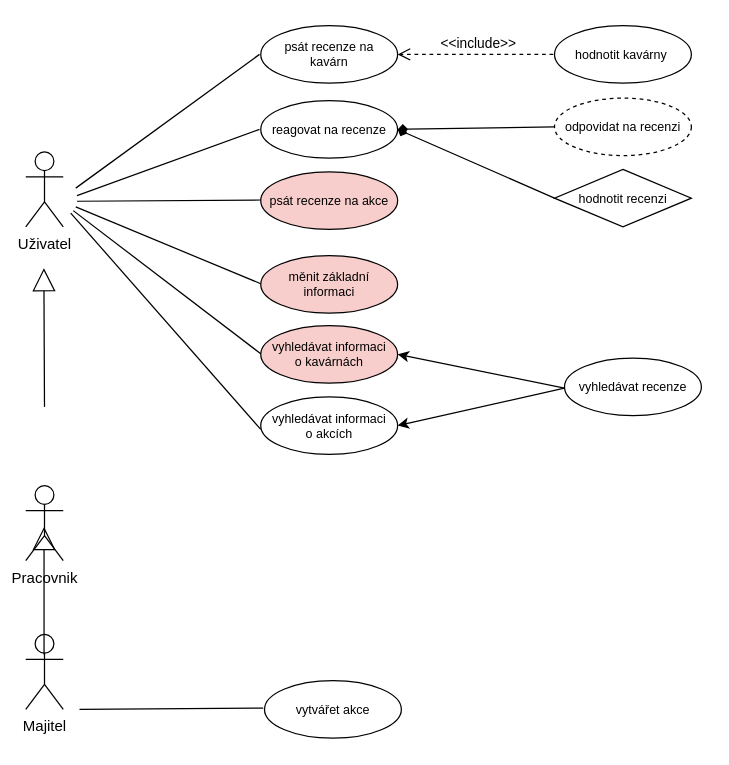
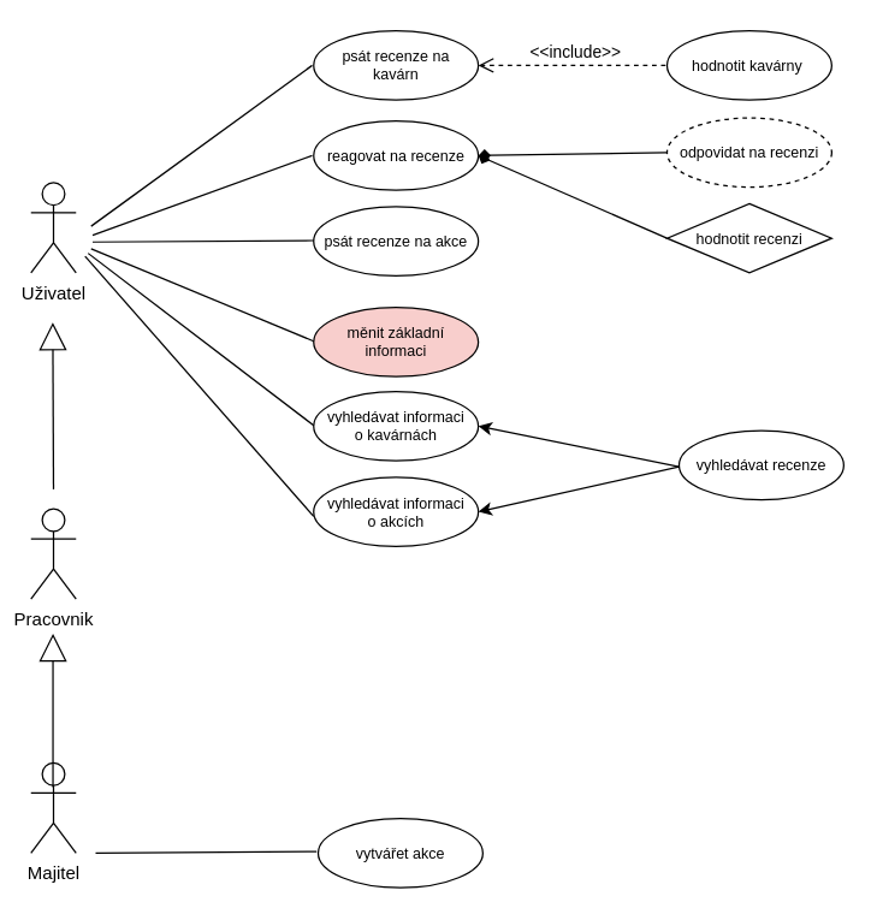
  <mxCell id="0" />
  <mxCell id="1" parent="0" />
  <mxCell id="2" value="Uživatel" style="shape=umlActor;verticalLabelPosition=bottom;verticalAlign=top;html=1;outlineConnect=0;" parent="1" vertex="1"><mxGeometry x="20" y="121" width="30" height="60" as="geometry" /></mxCell>
- <mxCell id="3" value="Pracovnik" style="shape=umlActor;verticalLabelPosition=bottom;verticalAlign=top;html=1;outlineConnect=0;" parent="1" vertex="1"><mxGeometry x="20" y="388" width="30" height="60" as="geometry" /></mxCell>
+ <mxCell id="3" value="Pracovnik" style="shape=umlActor;verticalLabelPosition=bottom;verticalAlign=top;html=1;outlineConnect=0;" parent="1" vertex="1"><mxGeometry x="20" y="338" width="30" height="60" as="geometry" /></mxCell>
  <mxCell id="4" value="Majitel" style="shape=umlActor;verticalLabelPosition=bottom;verticalAlign=top;html=1;outlineConnect=0;" parent="1" vertex="1"><mxGeometry x="20" y="507" width="30" height="60" as="geometry" /></mxCell>
  <mxCell id="5" value="" style="endArrow=block;endSize=16;endFill=0;html=1;rounded=0;" parent="1" edge="1"><mxGeometry width="160" relative="1" as="geometry"><mxPoint x="35" y="325" as="sourcePoint" /><mxPoint x="34.5" y="214" as="targetPoint" /></mxGeometry></mxCell>
  <mxCell id="6" value="" style="endArrow=block;endSize=16;endFill=0;html=1;rounded=0;" parent="1" edge="1"><mxGeometry width="160" relative="1" as="geometry"><mxPoint x="34.64" y="523" as="sourcePoint" /><mxPoint x="34.64" y="421" as="targetPoint" /><Array as="points"><mxPoint x="34.64" y="483" /><mxPoint x="34.64" y="458" /></Array></mxGeometry></mxCell>
  <mxCell id="7" value="psát recenze na&lt;br style=&quot;font-size: 10px;&quot;&gt;kavárn" style="ellipse;whiteSpace=wrap;html=1;fontSize=10;" parent="1" vertex="1"><mxGeometry x="208" y="20" width="109.5" height="46" as="geometry" /></mxCell>
  <mxCell id="8" value="reagovat na recenze" style="ellipse;whiteSpace=wrap;html=1;fontSize=10;" parent="1" vertex="1"><mxGeometry x="208" y="80" width="109.5" height="46" as="geometry" /></mxCell>
- <mxCell id="9" value="psát recenze na akce" style="ellipse;whiteSpace=wrap;html=1;fontSize=10;fillColor=#f8cecc;" parent="1" vertex="1"><mxGeometry x="208" y="137" width="109.5" height="46" as="geometry" /></mxCell>
+ <mxCell id="9" value="psát recenze na akce" style="ellipse;whiteSpace=wrap;html=1;fontSize=10;" parent="1" vertex="1"><mxGeometry x="208" y="137" width="109.5" height="46" as="geometry" /></mxCell>
  <mxCell id="10" value="měnit základní&lt;br style=&quot;font-size: 10px;&quot;&gt;informaci" style="ellipse;whiteSpace=wrap;html=1;fontSize=10;fillColor=#f8cecc;" parent="1" vertex="1"><mxGeometry x="208" y="204" width="109.5" height="46" as="geometry" /></mxCell>
- <mxCell id="11" value="vyhledávat informaci&lt;br style=&quot;font-size: 10px;&quot;&gt;o kavárnách" style="ellipse;whiteSpace=wrap;html=1;fontSize=10;fillColor=#f8cecc;" parent="1" vertex="1"><mxGeometry x="208" y="260" width="109.5" height="46" as="geometry" /></mxCell>
+ <mxCell id="11" value="vyhledávat informaci&lt;br style=&quot;font-size: 10px;&quot;&gt;o kavárnách" style="ellipse;whiteSpace=wrap;html=1;fontSize=10;" parent="1" vertex="1"><mxGeometry x="208" y="260" width="109.5" height="46" as="geometry" /></mxCell>
  <mxCell id="12" value="vyhledávat informaci&lt;br style=&quot;font-size: 10px;&quot;&gt;o akcích" style="ellipse;whiteSpace=wrap;html=1;fontSize=10;" parent="1" vertex="1"><mxGeometry x="208" y="317" width="109.5" height="46" as="geometry" /></mxCell>
  <mxCell id="13" value="vytvářet akce" style="ellipse;whiteSpace=wrap;html=1;fontSize=10;" parent="1" vertex="1"><mxGeometry x="211" y="544" width="109.5" height="46" as="geometry" /></mxCell>
  <mxCell id="14" value="" style="endArrow=none;html=1;rounded=0;" parent="1" edge="1"><mxGeometry width="50" height="50" relative="1" as="geometry"><mxPoint x="63" y="567" as="sourcePoint" /><mxPoint x="210" y="566" as="targetPoint" /></mxGeometry></mxCell>
  <mxCell id="15" value="" style="endArrow=none;html=1;rounded=0;" parent="1" edge="1"><mxGeometry width="50" height="50" relative="1" as="geometry"><mxPoint x="56" y="170" as="sourcePoint" /><mxPoint x="208" y="343" as="targetPoint" /></mxGeometry></mxCell>
  <mxCell id="16" value="" style="endArrow=none;html=1;rounded=0;" parent="1" edge="1"><mxGeometry width="50" height="50" relative="1" as="geometry"><mxPoint x="61" y="160.5" as="sourcePoint" /><mxPoint x="208" y="159.5" as="targetPoint" /></mxGeometry></mxCell>
  <mxCell id="17" value="" style="endArrow=none;html=1;rounded=0;" parent="1" edge="1"><mxGeometry width="50" height="50" relative="1" as="geometry"><mxPoint x="60" y="165" as="sourcePoint" /><mxPoint x="208" y="226.5" as="targetPoint" /></mxGeometry></mxCell>
  <mxCell id="18" value="" style="endArrow=none;html=1;rounded=0;" parent="1" edge="1"><mxGeometry width="50" height="50" relative="1" as="geometry"><mxPoint x="58" y="168" as="sourcePoint" /><mxPoint x="208" y="282.5" as="targetPoint" /></mxGeometry></mxCell>
  <mxCell id="19" value="" style="endArrow=none;html=1;rounded=0;" parent="1" edge="1"><mxGeometry width="50" height="50" relative="1" as="geometry"><mxPoint x="61" y="156" as="sourcePoint" /><mxPoint x="207" y="103" as="targetPoint" /></mxGeometry></mxCell>
  <mxCell id="20" value="" style="endArrow=none;html=1;rounded=0;" parent="1" edge="1"><mxGeometry width="50" height="50" relative="1" as="geometry"><mxPoint x="60" y="150" as="sourcePoint" /><mxPoint x="207" y="43" as="targetPoint" /></mxGeometry></mxCell>
  <mxCell id="21" value="hodnotit kavárny&amp;nbsp;" style="ellipse;whiteSpace=wrap;html=1;fontSize=10;" parent="1" vertex="1"><mxGeometry x="443" y="20" width="109.5" height="46" as="geometry" /></mxCell>
  <mxCell id="22" value="&amp;lt;&amp;lt;include&amp;gt;&amp;gt;" style="html=1;verticalAlign=bottom;endArrow=open;dashed=1;endSize=8;curved=0;rounded=0;entryX=1;entryY=0.5;entryDx=0;entryDy=0;" parent="1" target="7" edge="1"><mxGeometry x="-0.036" relative="1" as="geometry"><mxPoint x="442" y="43" as="sourcePoint" /><mxPoint x="332" y="81" as="targetPoint" /><mxPoint as="offset" /></mxGeometry></mxCell>
  <mxCell id="23" value="odpovidat na recenzi" style="ellipse;whiteSpace=wrap;html=1;fontSize=10;dashed=1;" parent="1" vertex="1"><mxGeometry x="443" y="78" width="109.5" height="46" as="geometry" /></mxCell>
  <mxCell id="24" value="hodnotit recenzi" style="rhombus;whiteSpace=wrap;html=1;fontSize=10;" parent="1" vertex="1"><mxGeometry x="443" y="135" width="109.5" height="46" as="geometry" /></mxCell>
  <mxCell id="25" value="" style="endArrow=diamond;html=1;rounded=0;entryX=1;entryY=0.5;entryDx=0;entryDy=0;exitX=0;exitY=0.5;exitDx=0;exitDy=0;" parent="1" source="23" target="8" edge="1"><mxGeometry width="50" height="50" relative="1" as="geometry"><mxPoint x="442" y="127" as="sourcePoint" /><mxPoint x="367" y="226" as="targetPoint" /></mxGeometry></mxCell>
  <mxCell id="26" value="" style="endArrow=diamond;html=1;rounded=0;entryX=1;entryY=0.5;entryDx=0;entryDy=0;exitX=0;exitY=0.5;exitDx=0;exitDy=0;" parent="1" source="24" target="8" edge="1"><mxGeometry width="50" height="50" relative="1" as="geometry"><mxPoint x="449" y="154" as="sourcePoint" /><mxPoint x="328" y="113" as="targetPoint" /></mxGeometry></mxCell>
  <mxCell id="27" value="vyhledávat recenze" style="ellipse;whiteSpace=wrap;html=1;fontSize=10;" parent="1" vertex="1"><mxGeometry x="451" y="286" width="109.5" height="46" as="geometry" /></mxCell>
  <mxCell id="28" value="" style="endArrow=classic;html=1;rounded=0;entryX=1;entryY=0.5;entryDx=0;entryDy=0;" parent="1" target="11" edge="1"><mxGeometry width="50" height="50" relative="1" as="geometry"><mxPoint x="451" y="310" as="sourcePoint" /><mxPoint x="327" y="286" as="targetPoint" /></mxGeometry></mxCell>
  <mxCell id="29" value="" style="endArrow=classic;html=1;rounded=0;entryX=1;entryY=0.5;entryDx=0;entryDy=0;" parent="1" target="12" edge="1"><mxGeometry width="50" height="50" relative="1" as="geometry"><mxPoint x="451" y="310" as="sourcePoint" /><mxPoint x="327" y="286" as="targetPoint" /></mxGeometry></mxCell>
